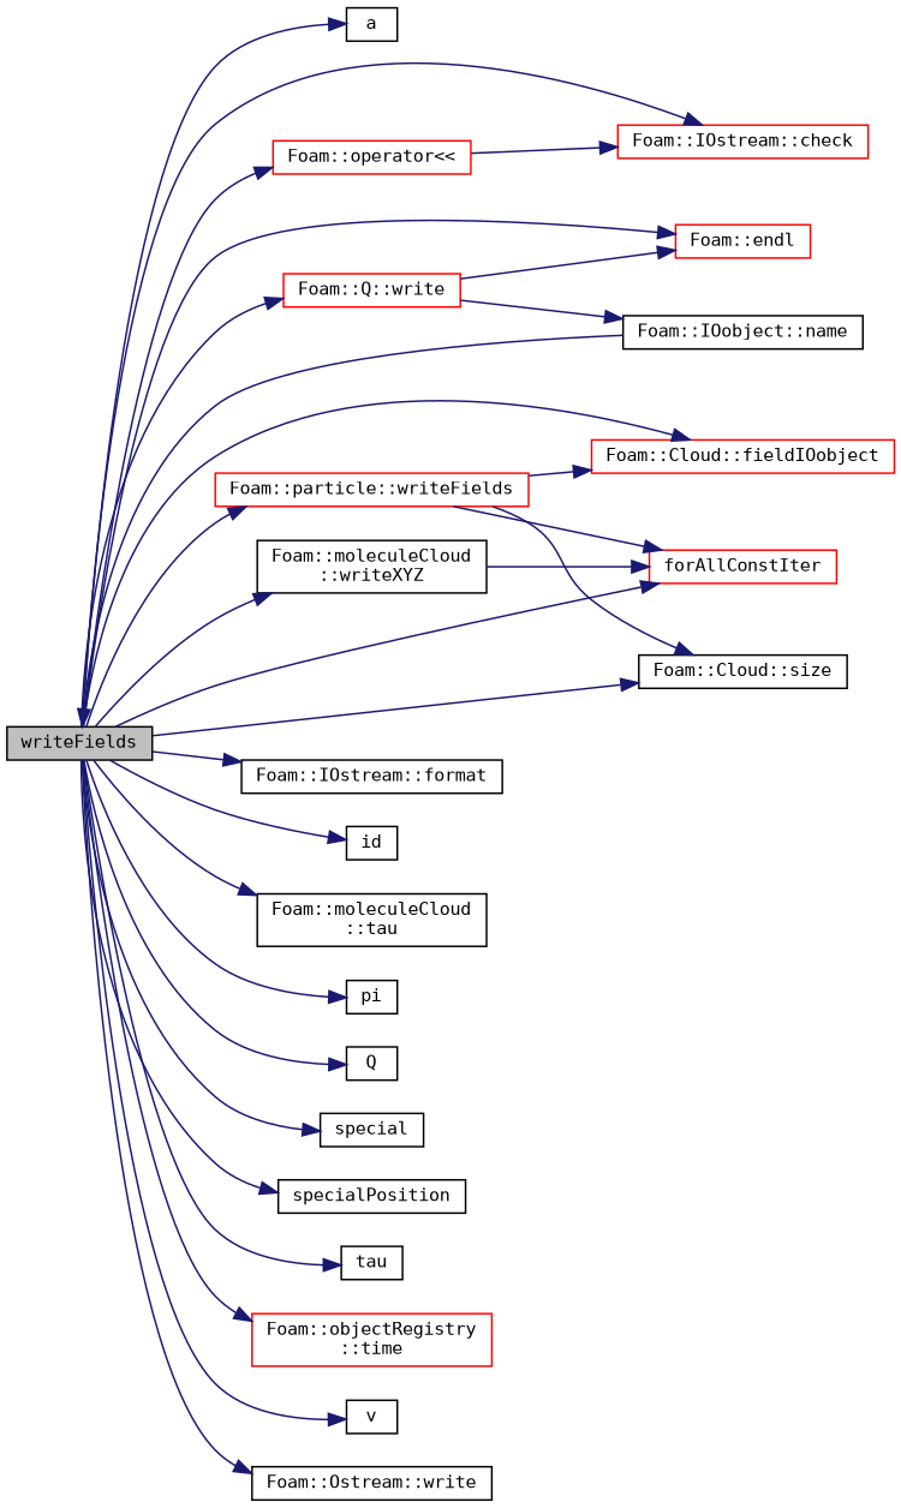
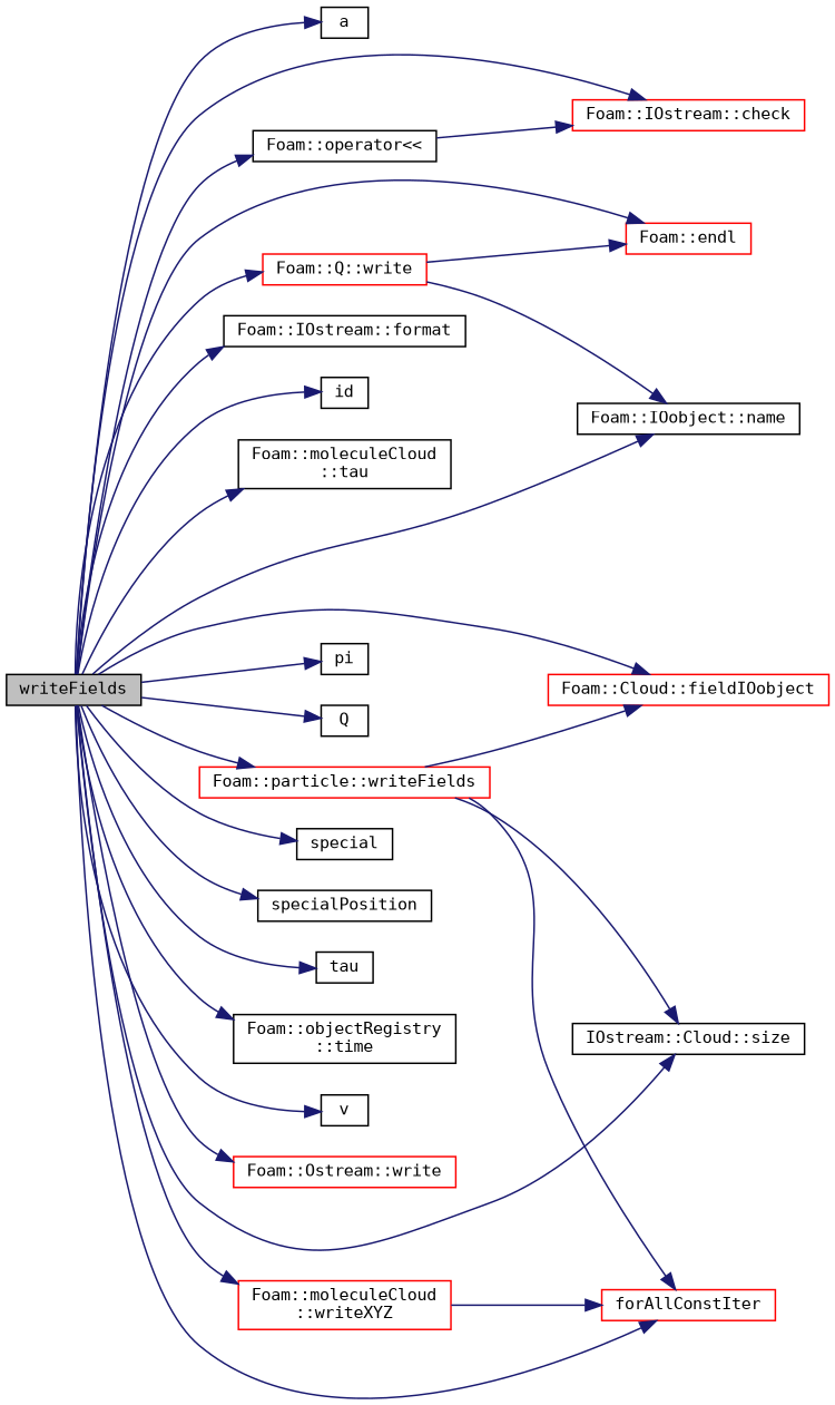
  digraph {
    fontname="DejaVu Sans Mono"
    rankdir=LR
    node [color=black fontname="DejaVu Sans Mono" fontsize=10 shape=record]
    edge [color=midnightblue fontname="DejaVu Sans Mono" fontsize=10 labelfontname=Helvetica labelfontsize=10 style=solid]
    n1 [fillcolor=grey75 fontcolor=black height=0.2 label=writeFields style=filled width=0.4]
    n2 [height=0.2 label=a width=0.4]
    n3 [color=red height=0.2 label="Foam::IOstream::check" width=0.4]
    n4 [color=red height=0.2 label="Foam::endl" width=0.4]
    n5 [color=red height=0.2 label="Foam::Cloud::fieldIOobject" width=0.4]
    n6 [color=red height=0.2 label=forAllConstIter width=0.4]
    n7 [height=0.2 label="Foam::IOstream::format" width=0.4]
    n8 [height=0.2 label=id width=0.4]
    n9 [height=0.2 label="Foam::moleculeCloud\l::tau" width=0.4]
    n10 [height=0.2 label="Foam::IOobject::name" width=0.4]
-   n11 [color=red height=0.2 label="Foam::operator\<\<" width=0.4]
+   n11 [height=0.2 label="Foam::operator\<\<" width=0.4]
    n12 [height=0.2 label=pi width=0.4]
    n13 [height=0.2 label=Q width=0.4]
-   n14 [height=0.2 label="Foam::Cloud::size" width=0.4]
+   n14 [height=0.2 label="IOstream::Cloud::size" width=0.4]
    n15 [height=0.2 label=special width=0.4]
    n16 [height=0.2 label=specialPosition width=0.4]
    n17 [height=0.2 label=tau width=0.4]
-   n18 [color=red height=0.2 label="Foam::objectRegistry\l::time" width=0.4]
+   n18 [height=0.2 label="Foam::objectRegistry\l::time" width=0.4]
    n19 [height=0.2 label=v width=0.4]
-   n20 [height=0.2 label="Foam::Ostream::write" width=0.4]
+   n20 [color=red height=0.2 label="Foam::Ostream::write" width=0.4]
    n21 [color=red height=0.2 label="Foam::Q::write" width=0.4]
    n22 [color=red height=0.2 label="Foam::particle::writeFields" width=0.4]
-   n23 [height=0.2 label="Foam::moleculeCloud\l::writeXYZ" width=0.4]
+   n23 [color=red height=0.2 label="Foam::moleculeCloud\l::writeXYZ" width=0.4]
    n1 -> n2
    n1 -> n3
    n1 -> n4
    n1 -> n5
    n1 -> n6
    n1 -> n7
    n1 -> n8
    n1 -> n9
-   n10 -> n1
+   n1 -> n10
    n1 -> n11
    n1 -> n12
    n1 -> n13
    n1 -> n14
    n1 -> n15
    n1 -> n16
    n1 -> n17
    n1 -> n18
    n1 -> n19
    n1 -> n20
    n1 -> n21
    n1 -> n22
    n1 -> n23
    n11 -> n3
    n21 -> n4
    n21 -> n10
    n22 -> n5
    n22 -> n6
    n22 -> n14
    n23 -> n6
  }
